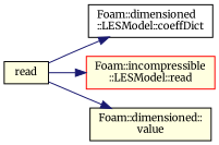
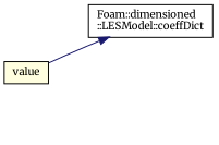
  digraph {
    fontname=Merriweather
    rankdir=LR
    node [color=black fillcolor=lightyellow fontname=Merriweather fontsize=10 shape=record style=filled]
    edge [color=midnightblue fontname=Merriweather fontsize=10 labelfontname=FreeSans labelfontsize=10 style=solid]
-   n1 [fontcolor=black height=0.2 label=read width=0.4]
+   n1 [fontcolor=black height=0.2 label=value width=0.4]
    n2 [fillcolor=white height=0.2 label="Foam::dimensioned\l::LESModel::coeffDict" width=0.4]
-   n3 [color=red height=0.2 label="Foam::incompressible\l::LESModel::read" width=0.4]
-   n4 [height=0.2 label="Foam::dimensioned::\lvalue" width=0.4]
    n1 -> n2
-   n1 -> n3
-   n1 -> n4
  }
